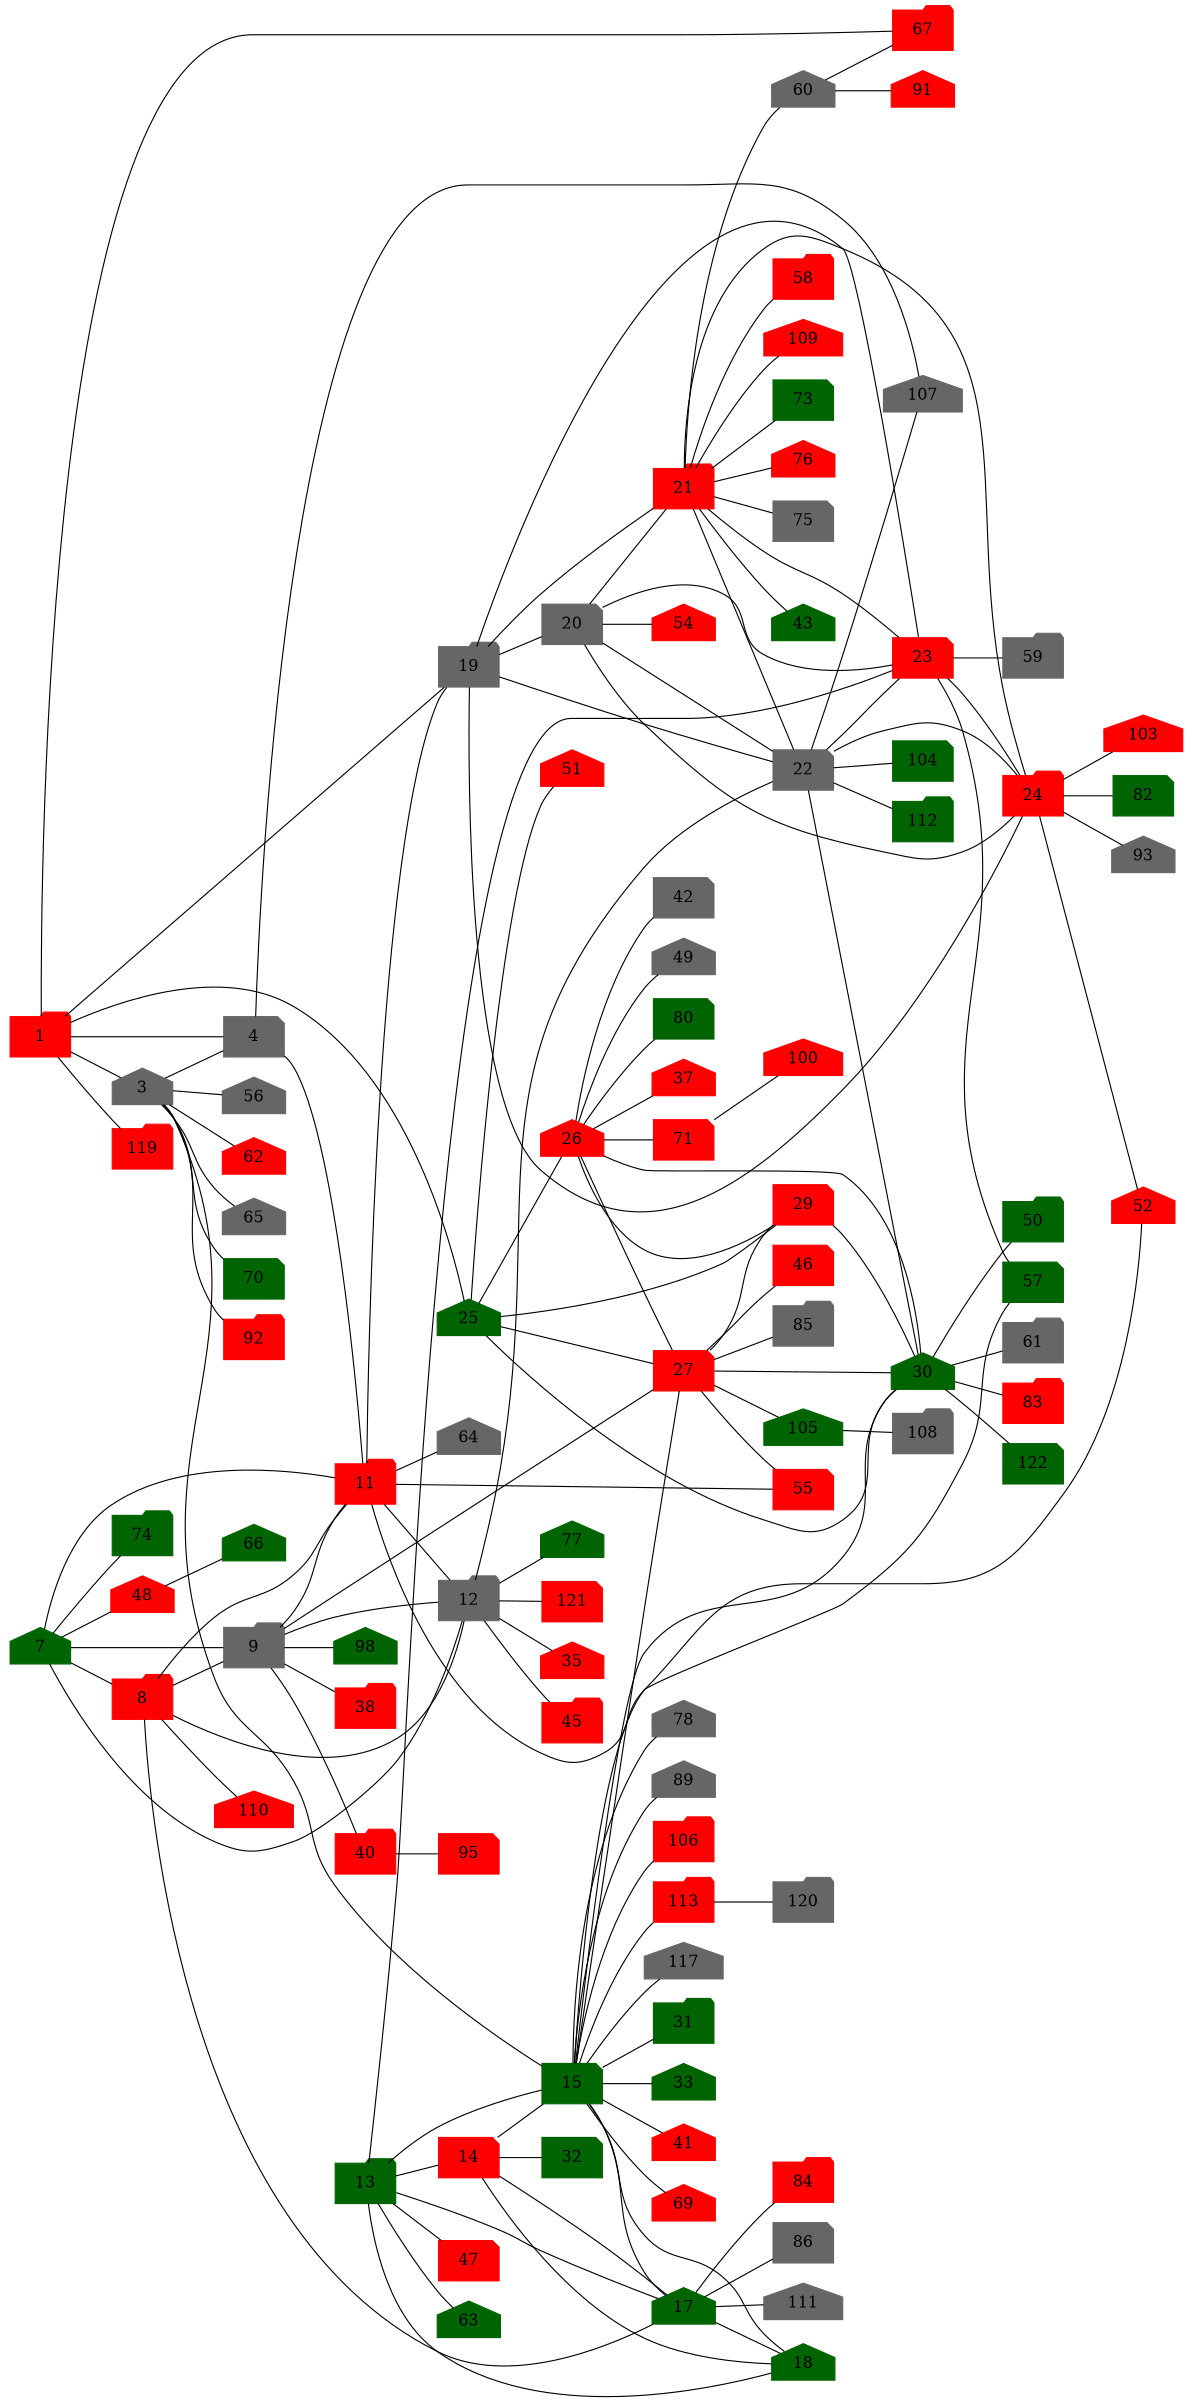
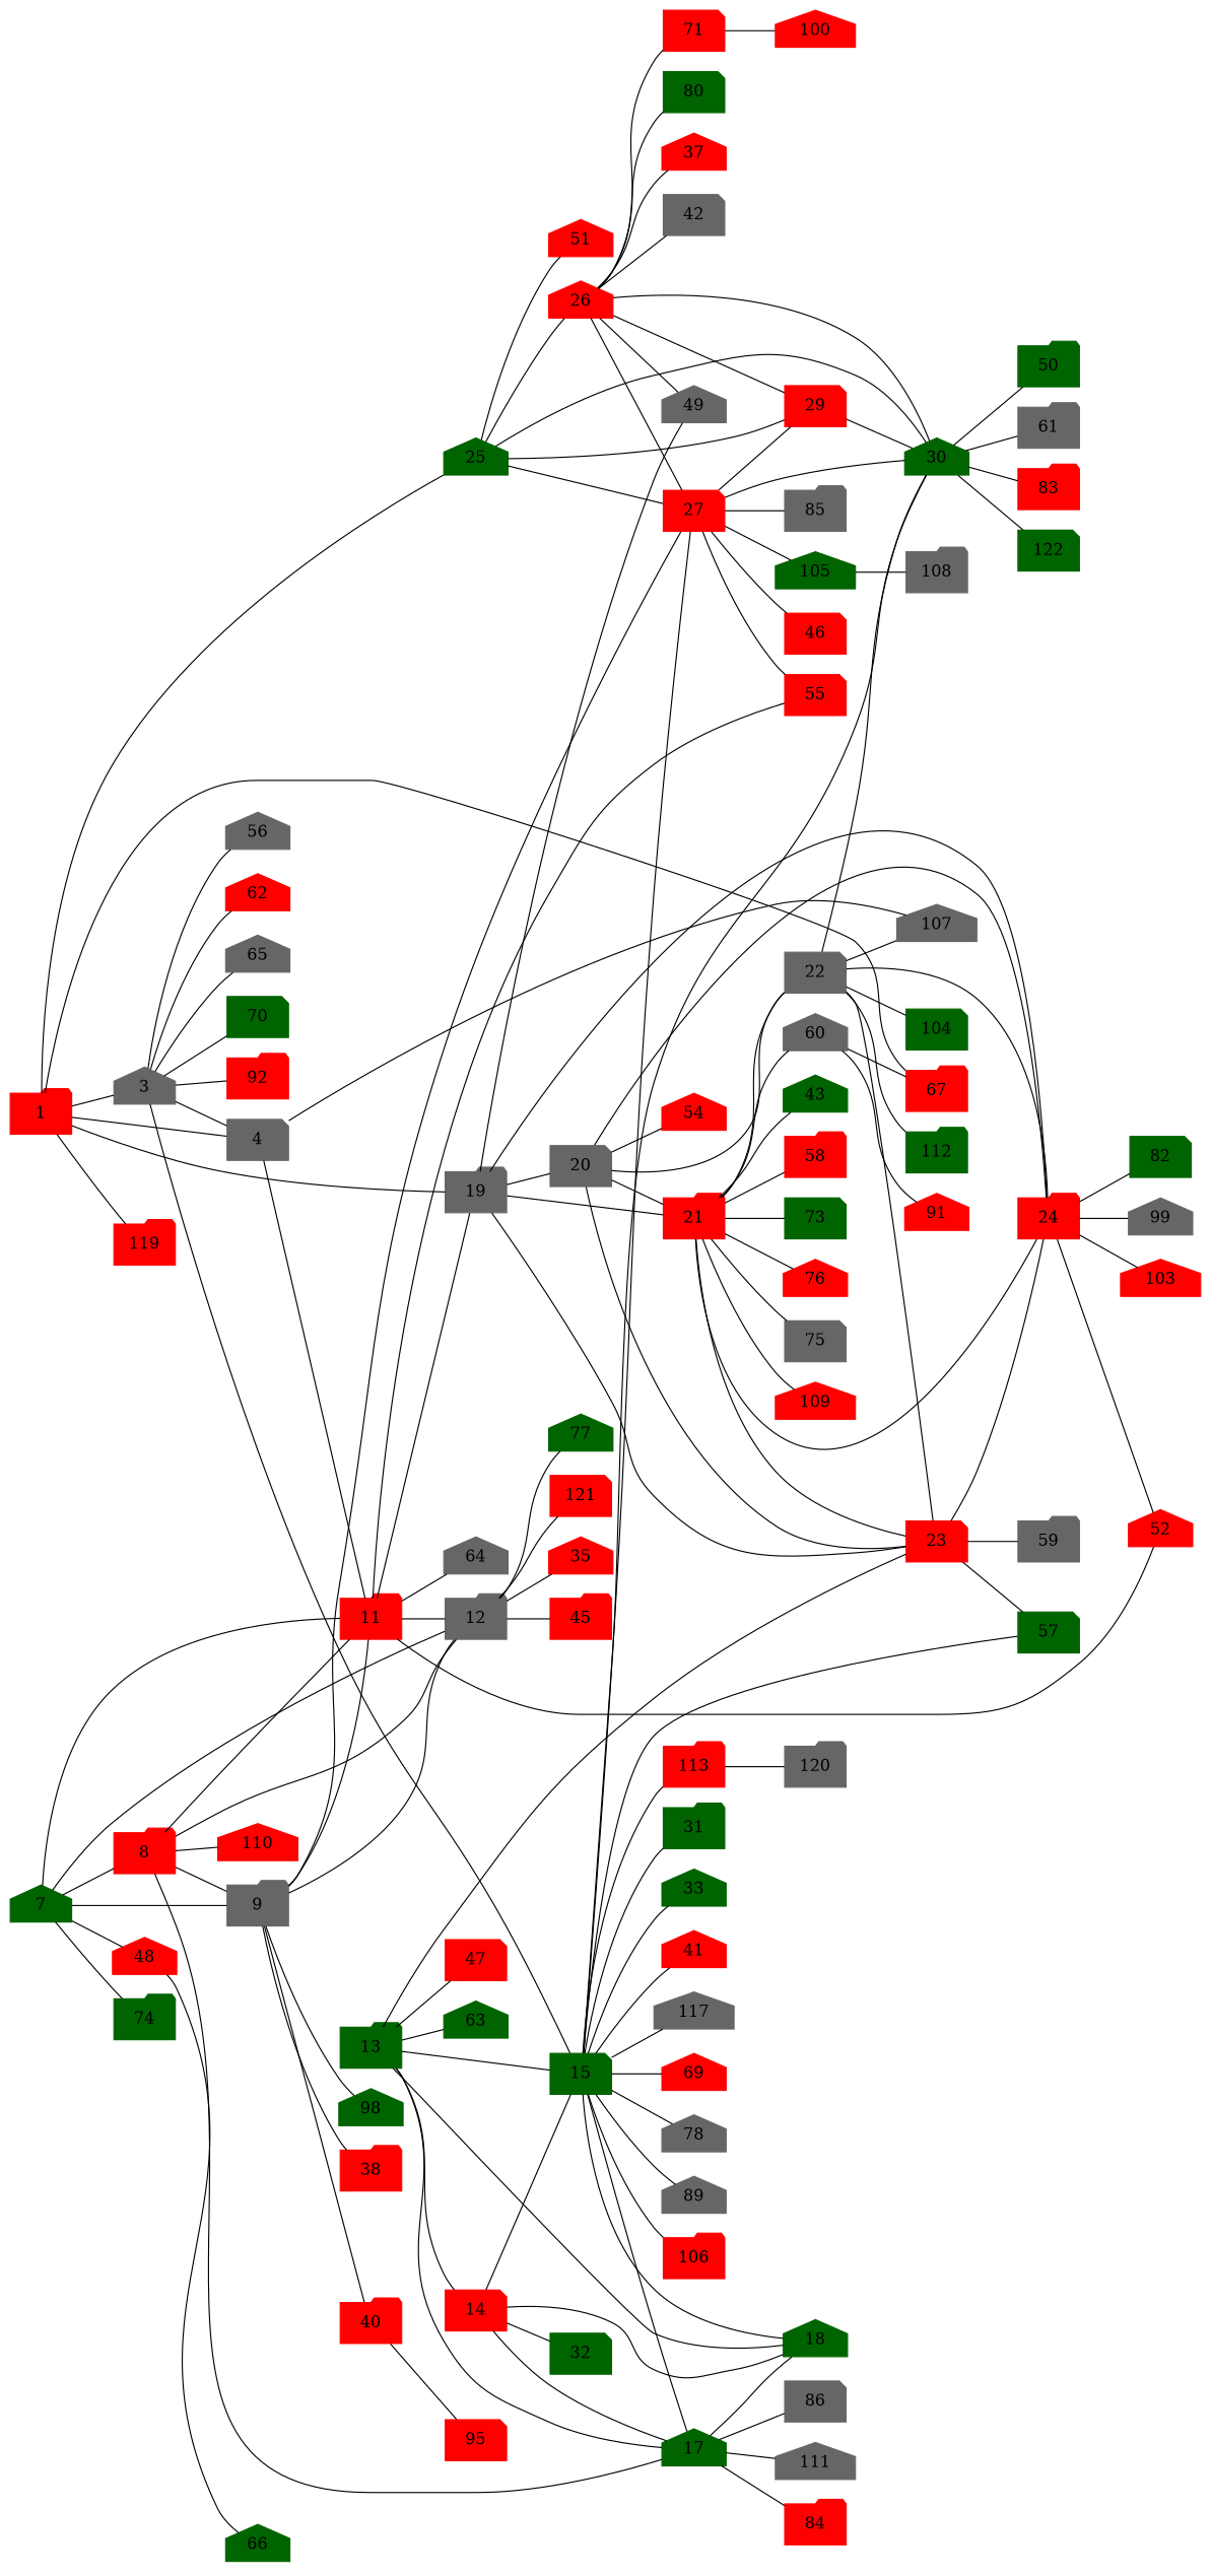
  graph {
    rankdir=LR
    node [color=red shape=house style=filled]
    1 [shape=folder super="+2"]
    3 [color=gray40 super="+5"]
    4 [color=gray40 shape=note super="+6"]
    19 [color=gray40 shape=folder super="+116"]
    25 [color=darkgreen]
    67 [shape=folder]
    119 [shape=folder]
    15 [color=darkgreen shape=note super="+16"]
    56 [color=gray40]
    62
    65 [color=gray40]
    70 [color=darkgreen shape=note]
    92 [shape=folder super="+102"]
    11 [shape=folder super="+99"]
    107 [color=gray40]
    22 [color=gray40 shape=note super="+96"]
    23 [shape=note super="+87"]
    20 [color=gray40 shape=note super="+36"]
    21 [shape=folder super="+114"]
    24 [shape=folder]
    27 [shape=note super="+28"]
    30 [color=darkgreen super="+90"]
    26 [super="+75"]
    29 [shape=note super="+39"]
    51
    17 [color=darkgreen super="+94"]
    18 [color=darkgreen super="+53"]
    31 [color=darkgreen shape=folder]
    33 [color=darkgreen]
    41
    57 [color=darkgreen shape=note]
    69 [super="+101"]
    78 [color=gray40]
    89 [color=gray40]
    106 [shape=folder]
    113 [shape=folder]
    117 [color=gray40]
    12 [color=gray40 shape=folder super="+44"]
    52 [super="+123"]
    55 [shape=note]
    64 [color=gray40 super="+118"]
    7 [color=darkgreen super="+34"]
    8 [shape=folder super="+88"]
    9 [color=gray40 shape=folder super="+10"]
    48
    74 [color=darkgreen shape=folder]
    110
    38 [shape=folder]
    40 [shape=folder]
    98 [color=darkgreen]
    35
    45 [shape=folder]
    77 [color=darkgreen]
    121 [shape=note]
    66 [color=darkgreen]
    84 [shape=folder]
    86 [color=gray40 shape=note]
    111 [color=gray40]
    46 [shape=note]
    85 [color=gray40 shape=folder]
    105 [color=darkgreen]
    95 [shape=note]
    104 [color=darkgreen shape=note]
    112 [color=darkgreen shape=folder]
    13 [color=darkgreen shape=folder super="+72"]
    14 [shape=note]
    47 [shape=note]
    63 [color=darkgreen]
    32 [color=darkgreen shape=note]
    59 [color=gray40 shape=folder super="+81"]
    50 [color=darkgreen shape=folder]
    61 [color=gray40 shape=folder]
    83 [shape=folder]
    122 [color=darkgreen shape=note]
    120 [color=gray40 shape=folder]
    54 [super="+68"]
    43 [color=darkgreen]
    58 [shape=folder]
    60 [color=gray40]
    73 [color=darkgreen shape=note]
    76
    n82 [color=gray40 label=75 shape=note]
    109
    82 [color=darkgreen shape=note]
-   93 [color=gray40]
+   93 [color=gray40 label=99]
    103
    91
    37
    42 [color=gray40 shape=note]
    49 [color=gray40]
    71 [shape=note]
    80 [color=darkgreen shape=note]
    100 [super="+115"]
    108 [color=gray40 shape=folder]
    1 -- 3 [weight=4]
    1 -- 4 [weight=4]
    1 -- 19
    1 -- 25
    1 -- 67
    1 -- 119
    3 -- 4 [weight=4]
    3 -- 15
    3 -- 56
    3 -- 62
    3 -- 65
    3 -- 70
    3 -- 92
    4 -- 11
    4 -- 107
-   19 -- 22
+   19 -- 49
    19 -- 23
    19 -- 20
    19 -- 21
    19 -- 24
    25 -- 27 [weight=2]
    25 -- 30
    25 -- 26
    25 -- 29
    25 -- 51
    15 -- 27
    15 -- 30
    15 -- 17 [weight=2]
    15 -- 18 [weight=2]
    15 -- 31
    15 -- 33
    15 -- 41
    15 -- 57
    15 -- 69
    15 -- 78
    15 -- 89
    15 -- 106
    15 -- 113
    15 -- 117
    11 -- 19
    11 -- 12
    11 -- 52
    11 -- 55
    11 -- 64
    22 -- 107
    22 -- 23
    22 -- 24
    22 -- 30
    22 -- 104
    22 -- 112
    23 -- 24
    23 -- 57
    23 -- 59
    20 -- 22
    20 -- 23
    20 -- 21
    20 -- 24
    20 -- 54
    21 -- 22
    21 -- 23
    21 -- 24
    21 -- 43
    21 -- 58
    21 -- 60
    21 -- 73
    21 -- 76
    21 -- n82
    21 -- 109
    24 -- 52
    24 -- 82
    24 -- 93
    24 -- 103
    27 -- 30 [weight=2]
    27 -- 29 [weight=2]
    27 -- 55
    27 -- 46
    27 -- 85
    27 -- 105
    30 -- 50
    30 -- 61
    30 -- 83
    30 -- 122
    26 -- 27 [weight=2]
    26 -- 30
    26 -- 29
    26 -- 37
    26 -- 42
    26 -- 49
    26 -- 71
    26 -- 80
    29 -- 30
    17 -- 18
    17 -- 84
    17 -- 86
    17 -- 111
    113 -- 120
-   12 -- 22
    12 -- 35
    12 -- 45
    12 -- 77
    12 -- 121
    7 -- 11
    7 -- 12
    7 -- 8
    7 -- 9 [weight=2]
    7 -- 48
    7 -- 74
    8 -- 11
    8 -- 17
    8 -- 12
    8 -- 9 [weight=2]
    8 -- 110
    9 -- 11 [weight=2]
    9 -- 27
    9 -- 12 [weight=2]
    9 -- 38
    9 -- 40
    9 -- 98
    48 -- 66
    40 -- 95
    105 -- 108
    13 -- 15 [weight=2]
    13 -- 23
    13 -- 17
    13 -- 18
    13 -- 14
    13 -- 47
    13 -- 63
    14 -- 15 [weight=2]
    14 -- 17
    14 -- 18
    14 -- 32
    60 -- 67
    60 -- 91
    71 -- 100
  }
